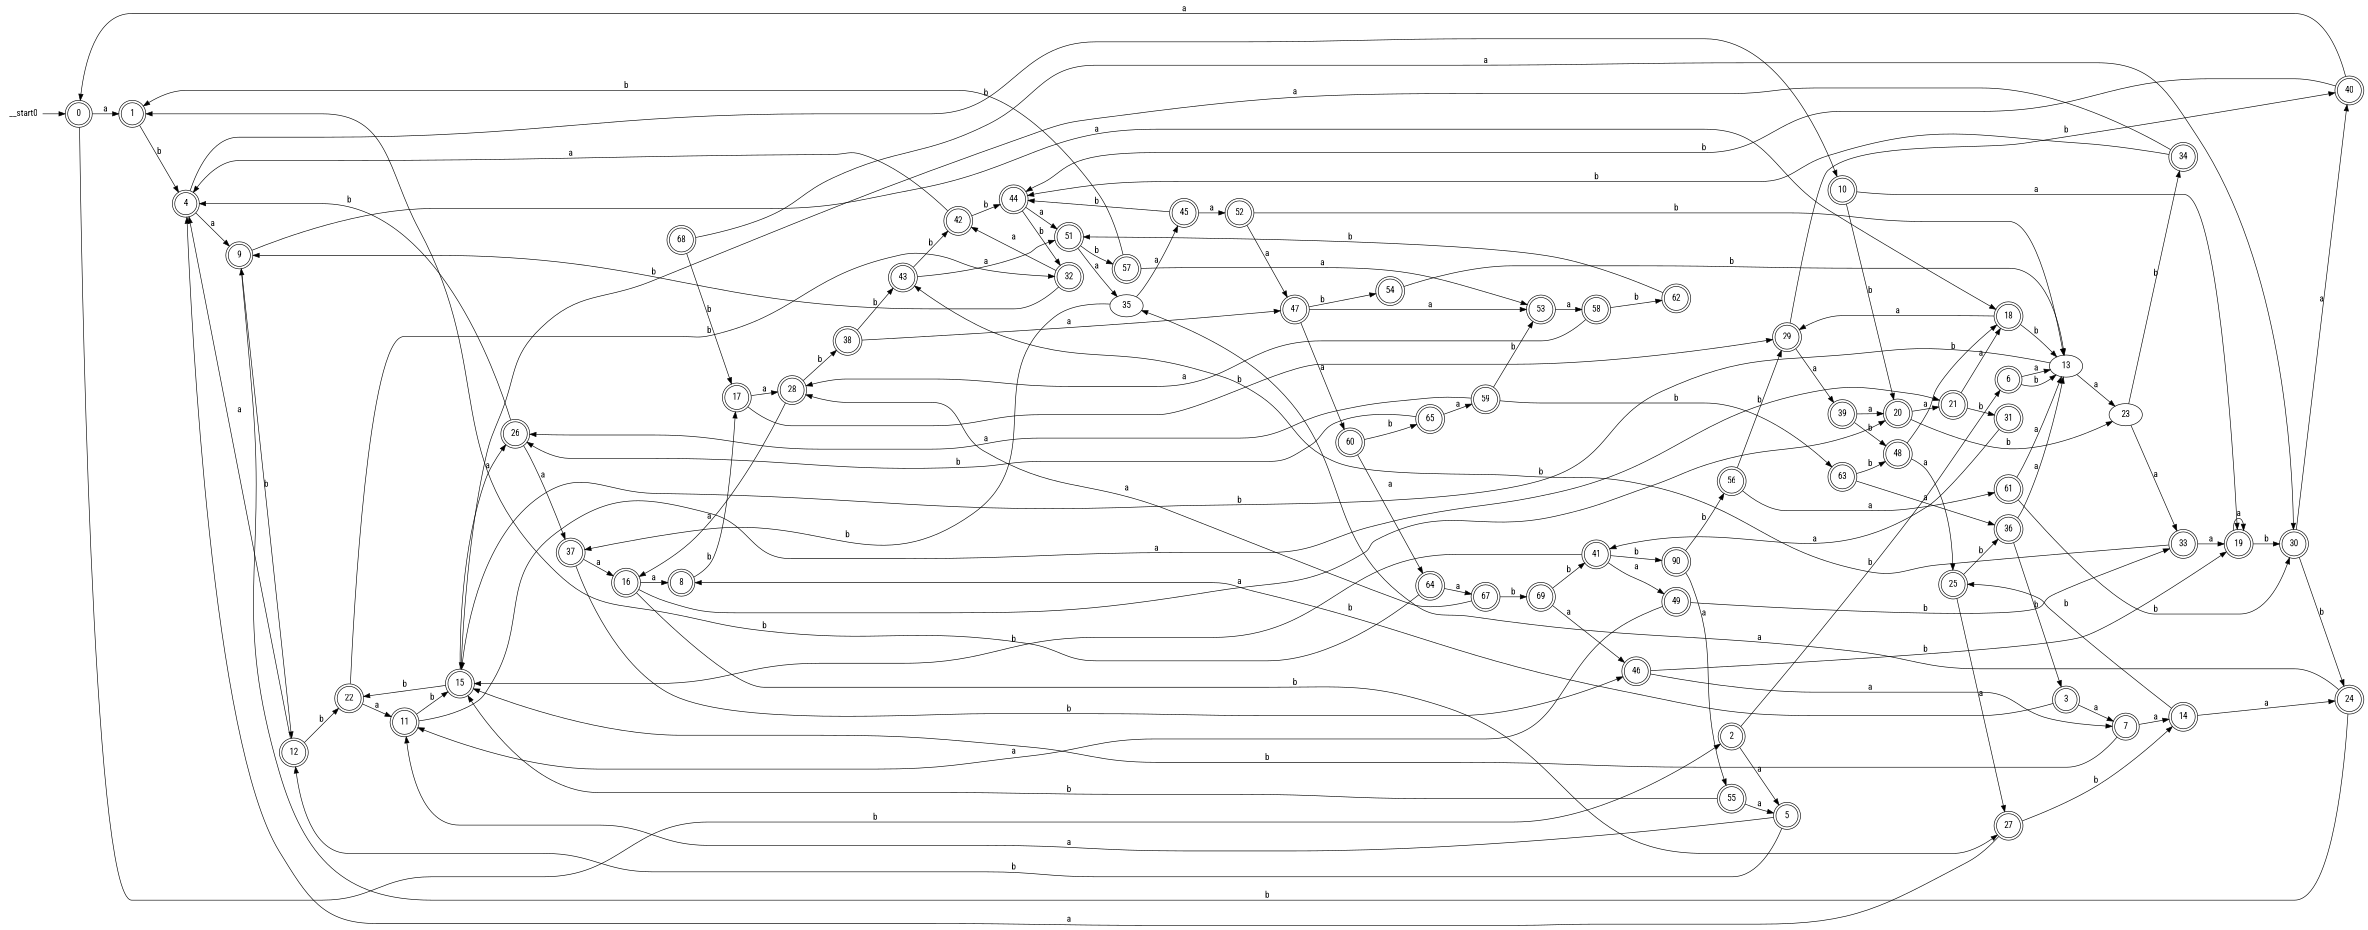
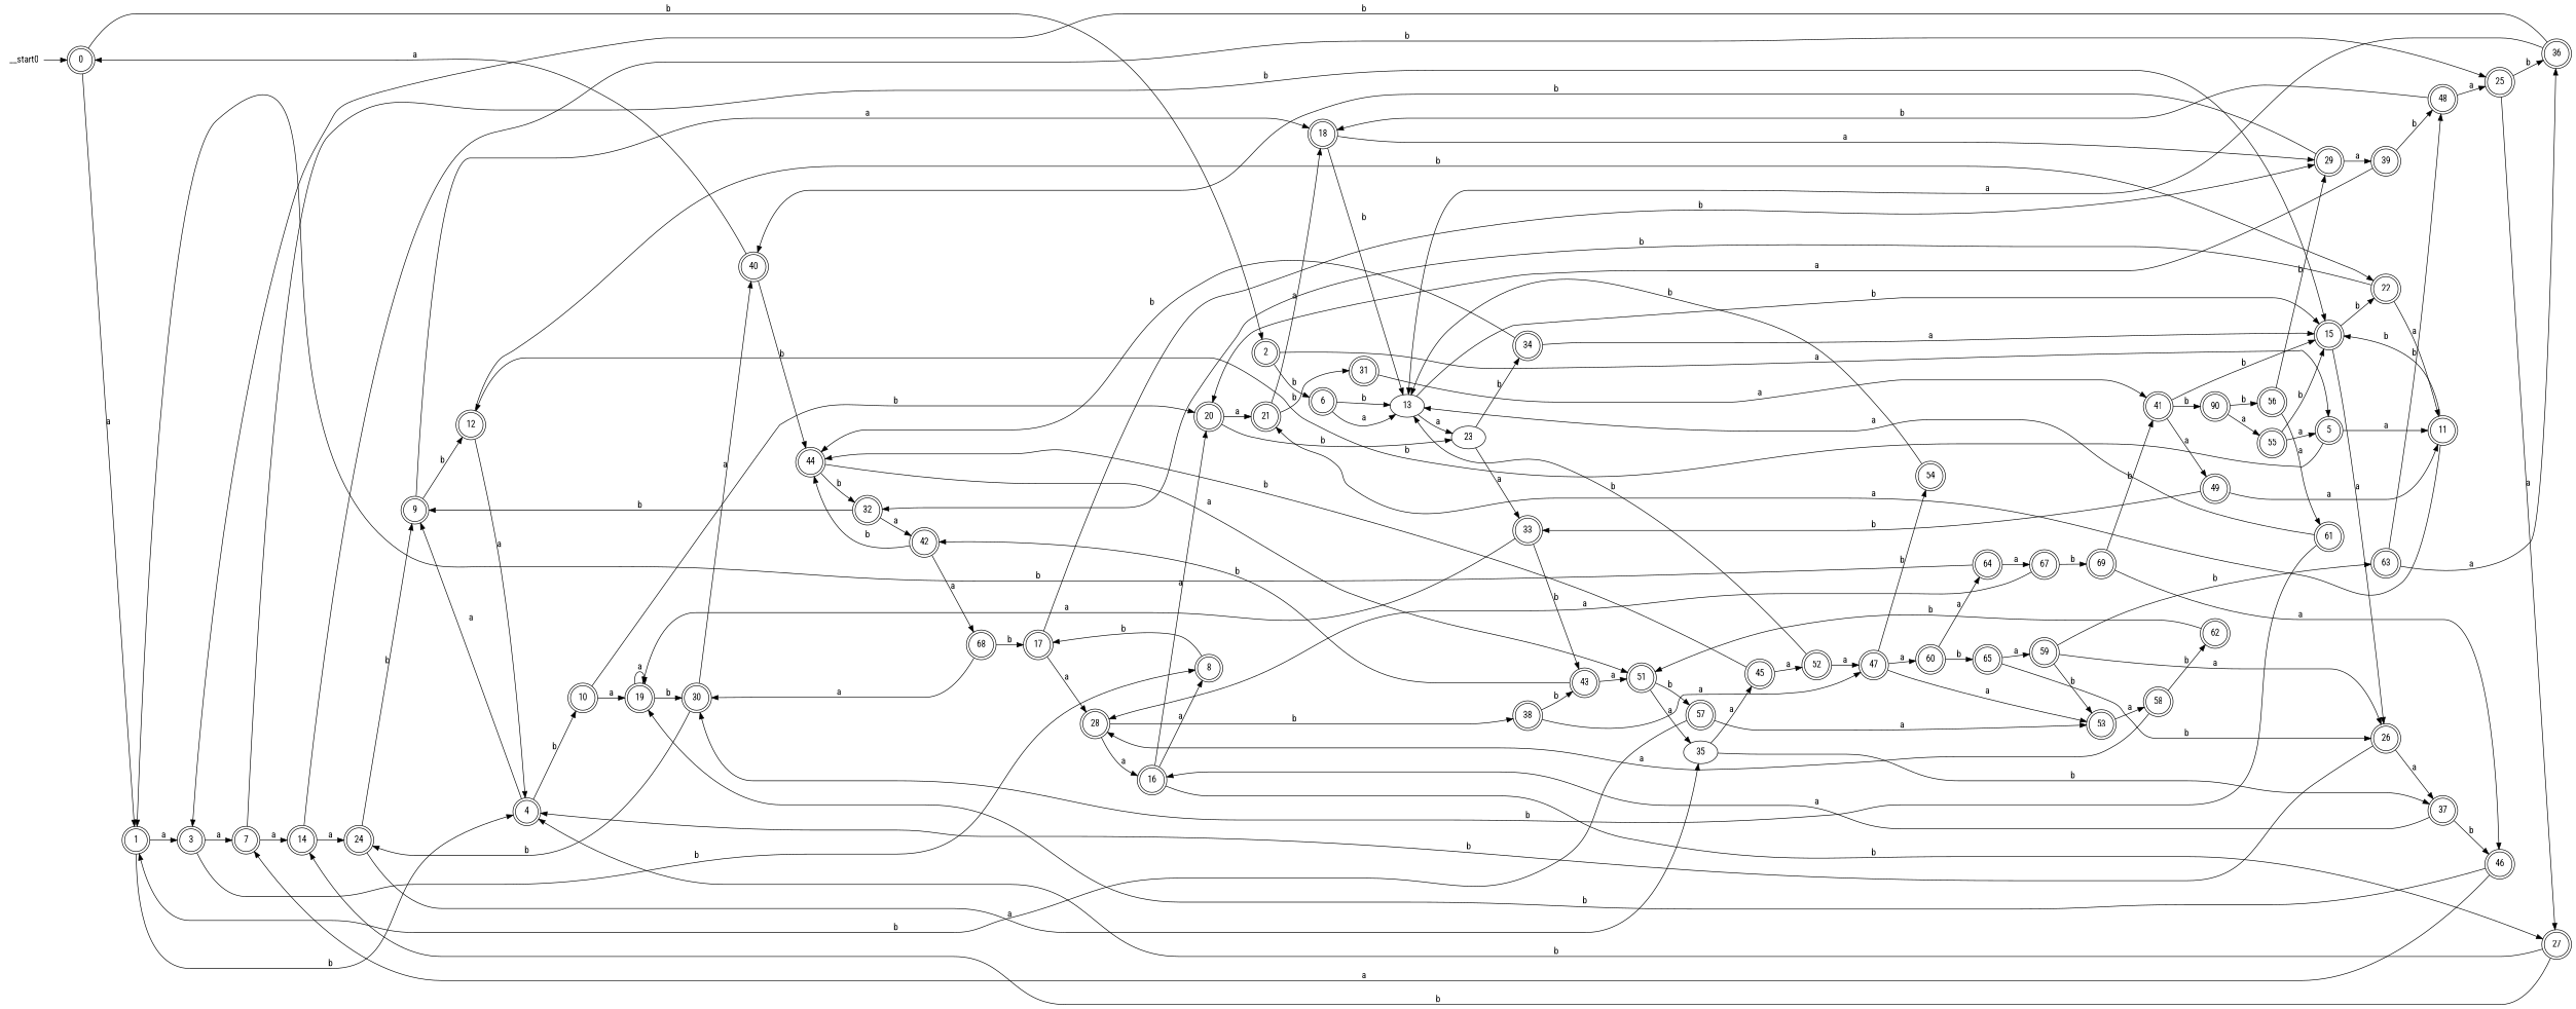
  digraph {
    fontname="Roboto Condensed"
    rankdir=LR
    node [fontname="Roboto Condensed" shape=doublecircle]
    edge [fontname="Roboto Condensed"]
    __start0 [shape=none]
    0
    1
    2
    3
    4
    5
    6
    7
    8
    9
    10
    11
    12
    13 [shape=""]
    14
    15
    17
    18
    19
    20
    21
    22
    23 [shape=""]
    24
    25
    26
    16
    27
    28
    29
    30
    31
    32
    33
    34
    35 [shape=""]
    36
    37
    38
    39
    40
    41
    42
    43
    44
    45
    46
    47
    48
    49
    n52 [label=90]
    51
    52
    53
    54
    60
    55
    56
    57
    58
    61
    62
    59
    63
    64
    65
    67
    69
    68
    __start0 -> 0
    0 -> 1 [label=a]
    0 -> 2 [label=b]
+   1 -> 3 [label=a]
    1 -> 4 [label=b]
    2 -> 5 [label=a]
    2 -> 6 [label=b]
    3 -> 7 [label=a]
    3 -> 8 [label=b]
    4 -> 9 [label=a]
    4 -> 10 [label=b]
    5 -> 11 [label=a]
    5 -> 12 [label=b]
    6 -> 13 [label=a]
    6 -> 13 [label=b]
    7 -> 14 [label=a]
    7 -> 15 [label=b]
    8 -> 17 [label=b]
    9 -> 12 [label=b]
    9 -> 18 [label=a]
    10 -> 19 [label=a]
    10 -> 20 [label=b]
    11 -> 15 [label=b]
    11 -> 21 [label=a]
    12 -> 4 [label=a]
    12 -> 22 [label=b]
    13 -> 15 [label=b]
    13 -> 23 [label=a]
    14 -> 24 [label=a]
    14 -> 25 [label=b]
    15 -> 22 [label=b]
    15 -> 26 [label=a]
    17 -> 28 [label=a]
    17 -> 29 [label=b]
    18 -> 13 [label=b]
    18 -> 29 [label=a]
    19 -> 19 [label=a]
    19 -> 30 [label=b]
    20 -> 21 [label=a]
    20 -> 23 [label=b]
    21 -> 18 [label=a]
    21 -> 31 [label=b]
    22 -> 11 [label=a]
    22 -> 32 [label=b]
    23 -> 33 [label=a]
    23 -> 34 [label=b]
    24 -> 9 [label=b]
    24 -> 35 [label=a]
    25 -> 27 [label=a]
    25 -> 36 [label=b]
    26 -> 4 [label=b]
    26 -> 37 [label=a]
    16 -> 8 [label=a]
    16 -> 20 [label=a]
    16 -> 27 [label=b]
-   27 -> 4 [label=a]
+   27 -> 4 [label=b]
    27 -> 14 [label=b]
    28 -> 16 [label=a]
    28 -> 38 [label=b]
    29 -> 39 [label=a]
    29 -> 40 [label=b]
    30 -> 24 [label=b]
    30 -> 40 [label=a]
    31 -> 41 [label=a]
    32 -> 9 [label=b]
    32 -> 42 [label=a]
    33 -> 19 [label=a]
    33 -> 43 [label=b]
    34 -> 15 [label=a]
    34 -> 44 [label=b]
    35 -> 37 [label=b]
    35 -> 45 [label=a]
    36 -> 3 [label=b]
    36 -> 13 [label=a]
    37 -> 16 [label=a]
    37 -> 46 [label=b]
    38 -> 43 [label=b]
    38 -> 47 [label=a]
    39 -> 20 [label=a]
    39 -> 48 [label=b]
    40 -> 0 [label=a]
    40 -> 44 [label=b]
    41 -> 15 [label=b]
    41 -> 49 [label=a]
    41 -> n52 [label=b]
-   42 -> 4 [label=a]
+   42 -> 68 [label=a]
    42 -> 44 [label=b]
    43 -> 42 [label=b]
    43 -> 51 [label=a]
    44 -> 32 [label=b]
    44 -> 51 [label=a]
    45 -> 44 [label=b]
    45 -> 52 [label=a]
    46 -> 7 [label=a]
    46 -> 19 [label=b]
    47 -> 53 [label=a]
    47 -> 54 [label=b]
    47 -> 60 [label=a]
    48 -> 18 [label=b]
    48 -> 25 [label=a]
    49 -> 11 [label=a]
    49 -> 33 [label=b]
    n52 -> 55 [label=a]
    n52 -> 56 [label=b]
    51 -> 35 [label=a]
    51 -> 57 [label=b]
    52 -> 13 [label=b]
    52 -> 47 [label=a]
    53 -> 58 [label=a]
    54 -> 13 [label=b]
    60 -> 64 [label=a]
    60 -> 65 [label=b]
    55 -> 5 [label=a]
    55 -> 15 [label=b]
    56 -> 29 [label=b]
    56 -> 61 [label=a]
    57 -> 1 [label=b]
    57 -> 53 [label=a]
    58 -> 28 [label=a]
    58 -> 62 [label=b]
    61 -> 13 [label=a]
    61 -> 30 [label=b]
    62 -> 51 [label=b]
    59 -> 26 [label=a]
    59 -> 53 [label=b]
    59 -> 63 [label=b]
    63 -> 36 [label=a]
    63 -> 48 [label=b]
    64 -> 1 [label=b]
    64 -> 67 [label=a]
    65 -> 26 [label=b]
    65 -> 59 [label=a]
    67 -> 28 [label=a]
    67 -> 69 [label=b]
    69 -> 41 [label=b]
    69 -> 46 [label=a]
    68 -> 17 [label=b]
    68 -> 30 [label=a]
  }
